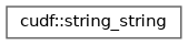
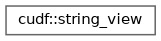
  digraph {
    rankdir=LR
-   n1 [color=grey40 fillcolor=white fontname=Helvetica fontsize=10 height=0.2 label="cudf::string_string" shape=box style=filled width=0.4]
+   n1 [color=grey40 fillcolor=white fontname=Helvetica fontsize=10 height=0.2 label="cudf::string_view" shape=box style=filled width=0.4]
  }
